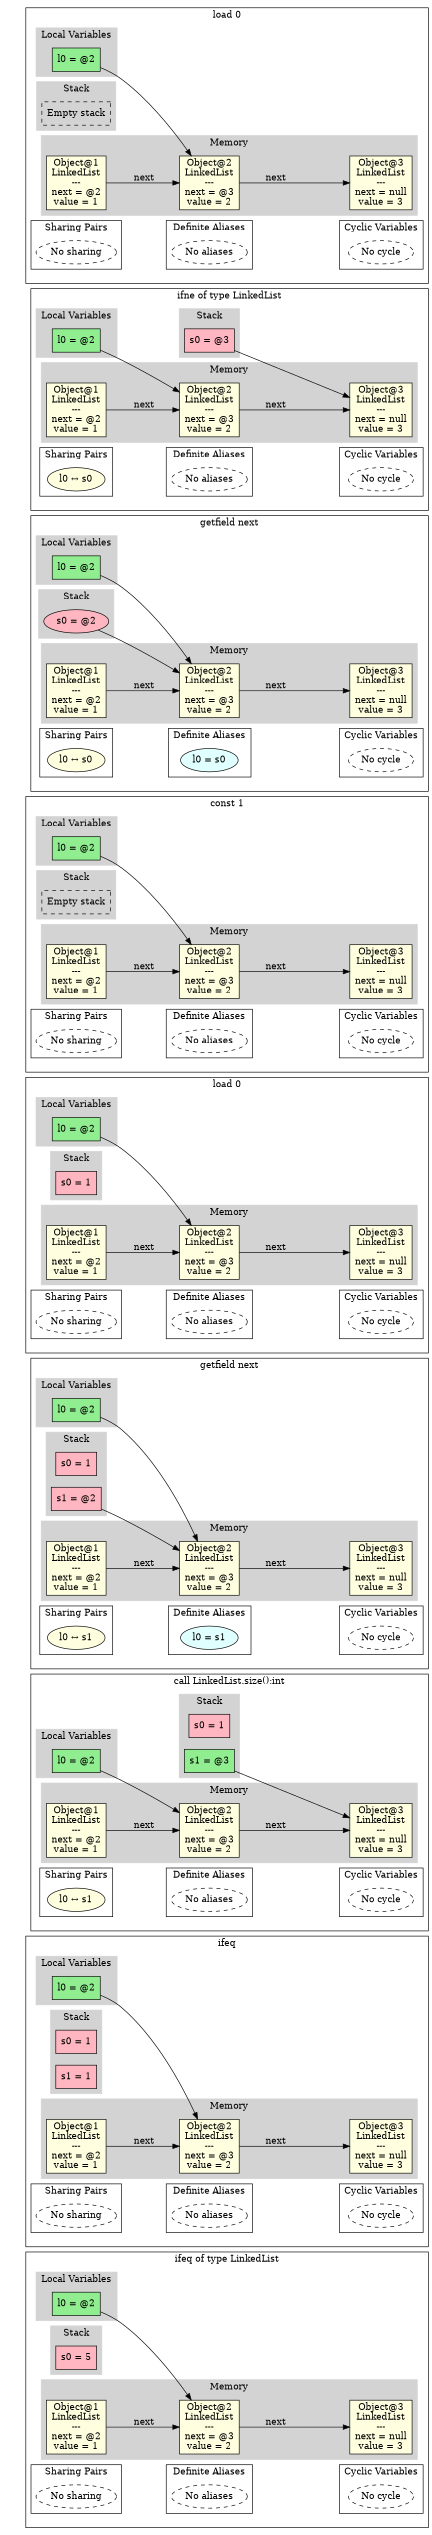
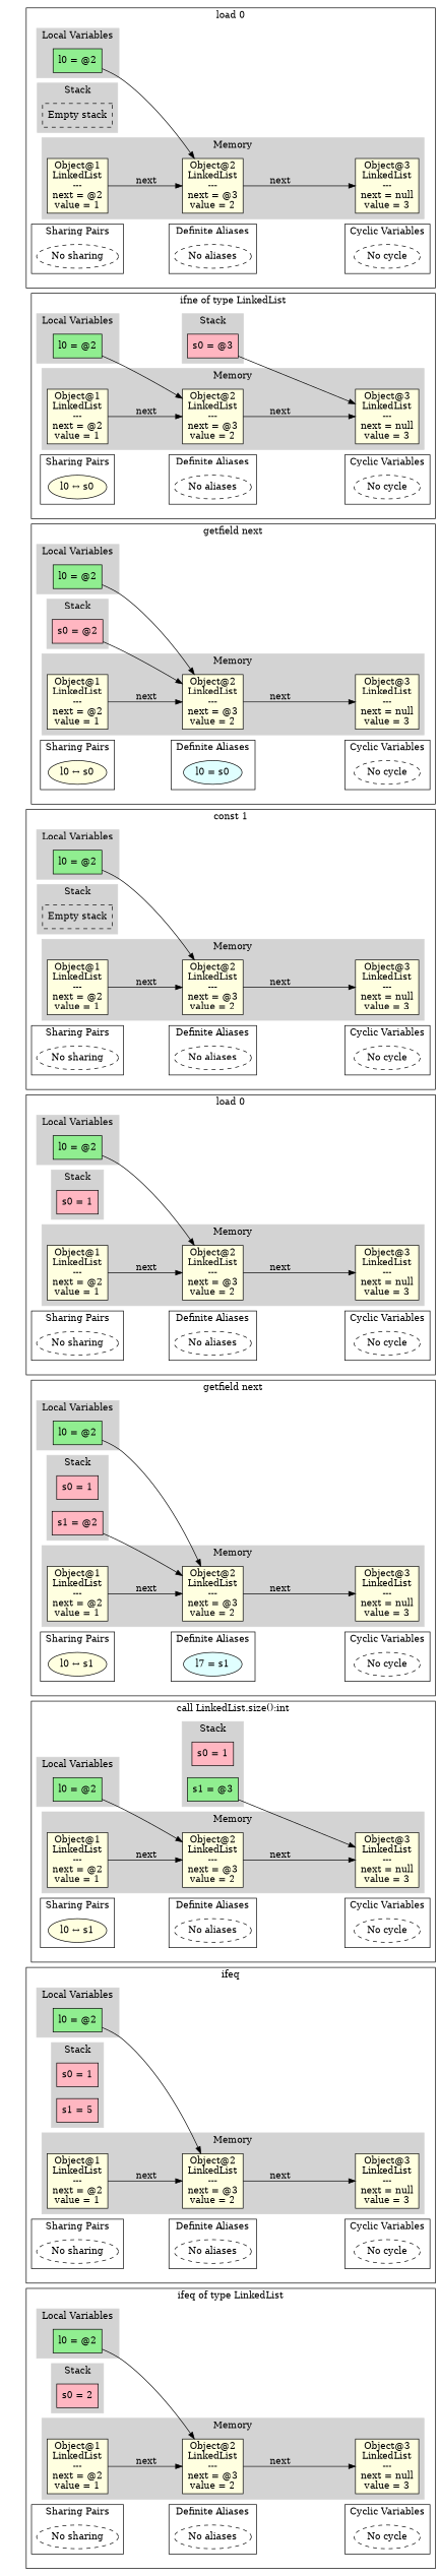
  digraph {
    anchor_start=anchor_519699493951358
    rankdir=LR
    node [fillcolor=lightyellow shape=box style=filled]
    anchor [fillcolor=lightblue height=0 shape=point style=invis width=0]
    n2 [fillcolor=lightgreen label="l0 = @2"]
    n3 [fillcolor=white label="Empty stack" style=dashed]
    n4 [label="Object@1\nLinkedList\n---\nnext = @2\nvalue = 1\n"]
    n5 [label="Object@2\nLinkedList\n---\nnext = @3\nvalue = 2\n"]
    n6 [label="Object@3\nLinkedList\n---\nnext = null\nvalue = 3\n"]
    n7 [fillcolor=white label="No sharing" shape=ellipse style=dashed]
    n8 [fillcolor=white label="No aliases" shape=ellipse style=dashed]
    n9 [fillcolor=white label="No cycle" shape=ellipse style=dashed]
    anchor_519699458891927 [fillcolor=lightblue shape=point style=invis]
    n11 [fillcolor=lightgreen label="l0 = @2"]
    n12 [fillcolor=lightpink label="s0 = @3"]
    n13 [label="Object@1\nLinkedList\n---\nnext = @2\nvalue = 1\n"]
    n14 [label="Object@2\nLinkedList\n---\nnext = @3\nvalue = 2\n"]
    n15 [label="Object@3\nLinkedList\n---\nnext = null\nvalue = 3\n"]
    n16 [label="l0 ↔ s0" shape=ellipse]
    n17 [fillcolor=white label="No aliases" shape=ellipse style=dashed]
    n18 [fillcolor=white label="No cycle" shape=ellipse style=dashed]
    anchor_519699461926387 [fillcolor=lightblue shape=point style=invis]
    n20 [fillcolor=lightgreen label="l0 = @2"]
-   n21 [fillcolor=lightpink label="s0 = @2" shape=ellipse]
+   n21 [fillcolor=lightpink label="s0 = @2"]
    n22 [label="Object@1\nLinkedList\n---\nnext = @2\nvalue = 1\n"]
    n23 [label="Object@2\nLinkedList\n---\nnext = @3\nvalue = 2\n"]
    n24 [label="Object@3\nLinkedList\n---\nnext = null\nvalue = 3\n"]
    n25 [label="l0 ↔ s0" shape=ellipse]
    n26 [fillcolor=lightcyan label="l0 = s0" shape=ellipse]
    n27 [fillcolor=white label="No cycle" shape=ellipse style=dashed]
    anchor_519699460264639 [fillcolor=lightblue shape=point style=invis]
    n29 [fillcolor=lightgreen label="l0 = @2"]
    n30 [fillcolor=white label="Empty stack" style=dashed]
    n31 [label="Object@1\nLinkedList\n---\nnext = @2\nvalue = 1\n"]
    n32 [label="Object@2\nLinkedList\n---\nnext = @3\nvalue = 2\n"]
    n33 [label="Object@3\nLinkedList\n---\nnext = null\nvalue = 3\n"]
    n34 [fillcolor=white label="No sharing" shape=ellipse style=dashed]
    n35 [fillcolor=white label="No aliases" shape=ellipse style=dashed]
    n36 [fillcolor=white label="No cycle" shape=ellipse style=dashed]
    anchor_519699462989286 [fillcolor=lightblue shape=point style=invis]
    n38 [fillcolor=lightgreen label="l0 = @2"]
    n39 [fillcolor=lightpink label="s0 = 1"]
    n40 [label="Object@1\nLinkedList\n---\nnext = @2\nvalue = 1\n"]
    n41 [label="Object@2\nLinkedList\n---\nnext = @3\nvalue = 2\n"]
    n42 [label="Object@3\nLinkedList\n---\nnext = null\nvalue = 3\n"]
    n43 [fillcolor=white label="No sharing" shape=ellipse style=dashed]
    n44 [fillcolor=white label="No aliases" shape=ellipse style=dashed]
    n45 [fillcolor=white label="No cycle" shape=ellipse style=dashed]
    anchor_519699464103902 [fillcolor=lightblue shape=point style=invis]
    n47 [fillcolor=lightgreen label="l0 = @2"]
    n48 [fillcolor=lightpink label="s0 = 1"]
    n49 [fillcolor=lightpink label="s1 = @2"]
    n50 [label="Object@1\nLinkedList\n---\nnext = @2\nvalue = 1\n"]
    n51 [label="Object@2\nLinkedList\n---\nnext = @3\nvalue = 2\n"]
    n52 [label="Object@3\nLinkedList\n---\nnext = null\nvalue = 3\n"]
    n53 [label="l0 ↔ s1" shape=ellipse]
-   n54 [fillcolor=lightcyan label="l0 = s1" shape=ellipse]
+   n54 [fillcolor=lightcyan label="l7 = s1" shape=ellipse]
    n55 [fillcolor=white label="No cycle" shape=ellipse style=dashed]
    anchor_519699465257692 [fillcolor=lightblue shape=point style=invis]
    n57 [fillcolor=lightgreen label="l0 = @2"]
    n58 [fillcolor=lightpink label="s0 = 1"]
    n59 [fillcolor=lightgreen label="s1 = @3"]
    n60 [label="Object@1\nLinkedList\n---\nnext = @2\nvalue = 1\n"]
    n61 [label="Object@2\nLinkedList\n---\nnext = @3\nvalue = 2\n"]
    n62 [label="Object@3\nLinkedList\n---\nnext = null\nvalue = 3\n"]
    n63 [label="l0 ↔ s1" shape=ellipse]
    n64 [fillcolor=white label="No aliases" shape=ellipse style=dashed]
    n65 [fillcolor=white label="No cycle" shape=ellipse style=dashed]
    anchor_519699485721758 [fillcolor=lightblue shape=point style=invis]
    n67 [fillcolor=lightgreen label="l0 = @2"]
    n68 [fillcolor=lightpink label="s0 = 1"]
-   n69 [fillcolor=lightpink label="s1 = 1"]
+   n69 [fillcolor=lightpink label="s1 = 5"]
    n70 [label="Object@1\nLinkedList\n---\nnext = @2\nvalue = 1\n"]
    n71 [label="Object@2\nLinkedList\n---\nnext = @3\nvalue = 2\n"]
    n72 [label="Object@3\nLinkedList\n---\nnext = null\nvalue = 3\n"]
    n73 [fillcolor=white label="No sharing" shape=ellipse style=dashed]
    n74 [fillcolor=white label="No aliases" shape=ellipse style=dashed]
    n75 [fillcolor=white label="No cycle" shape=ellipse style=dashed]
    anchor_519699490967071 [fillcolor=lightblue shape=point style=invis]
    n77 [fillcolor=lightgreen label="l0 = @2"]
-   n78 [fillcolor=lightpink label="s0 = 5"]
+   n78 [fillcolor=lightpink label="s0 = 2"]
    n79 [label="Object@1\nLinkedList\n---\nnext = @2\nvalue = 1\n"]
    n80 [label="Object@2\nLinkedList\n---\nnext = @3\nvalue = 2\n"]
    n81 [label="Object@3\nLinkedList\n---\nnext = null\nvalue = 3\n"]
    n82 [fillcolor=white label="No sharing" shape=ellipse style=dashed]
    n83 [fillcolor=white label="No aliases" shape=ellipse style=dashed]
    n84 [fillcolor=white label="No cycle" shape=ellipse style=dashed]
    anchor_519699493951358 [fillcolor=lightblue shape=point style=invis]
    anchor_start [fillcolor=lightblue shape=point style=invis]
    subgraph cluster_1 {
      style=invis
      anchor
    }
    subgraph cluster_2 {
      label="load 0"
      anchor_519699458891927
      subgraph cluster_3 {
        color=lightgrey
        label="Local Variables"
        style=filled
        n2
      }
      subgraph cluster_4 {
        color=lightgrey
        label=Stack
        style=filled
        n3
      }
      subgraph cluster_5 {
        color=lightgrey
        label=Memory
        style=filled
        n4
        n5
        n6
      }
      subgraph cluster_6 {
        label="Sharing Pairs"
        n7
      }
      subgraph cluster_7 {
        label="Definite Aliases"
        n8
      }
      subgraph cluster_8 {
        label="Cyclic Variables"
        n9
      }
    }
    subgraph cluster_9 {
      label="ifne of type LinkedList"
      anchor_519699461926387
      subgraph cluster_10 {
        color=lightgrey
        label="Local Variables"
        style=filled
        n11
      }
      subgraph cluster_11 {
        color=lightgrey
        label=Stack
        style=filled
        n12
      }
      subgraph cluster_12 {
        color=lightgrey
        label=Memory
        style=filled
        n13
        n14
        n15
      }
      subgraph cluster_13 {
        label="Sharing Pairs"
        n16
      }
      subgraph cluster_14 {
        label="Definite Aliases"
        n17
      }
      subgraph cluster_15 {
        label="Cyclic Variables"
        n18
      }
    }
    subgraph cluster_16 {
      label="getfield next"
      anchor_519699460264639
      subgraph cluster_17 {
        color=lightgrey
        label="Local Variables"
        style=filled
        n20
      }
      subgraph cluster_18 {
        color=lightgrey
        label=Stack
        style=filled
        n21
      }
      subgraph cluster_19 {
        color=lightgrey
        label=Memory
        style=filled
        n22
        n23
        n24
      }
      subgraph cluster_20 {
        label="Sharing Pairs"
        n25
      }
      subgraph cluster_21 {
        label="Definite Aliases"
        n26
      }
      subgraph cluster_22 {
        label="Cyclic Variables"
        n27
      }
    }
    subgraph cluster_23 {
      label="const 1"
      anchor_519699462989286
      subgraph cluster_24 {
        color=lightgrey
        label="Local Variables"
        style=filled
        n29
      }
      subgraph cluster_25 {
        color=lightgrey
        label=Stack
        style=filled
        n30
      }
      subgraph cluster_26 {
        color=lightgrey
        label=Memory
        style=filled
        n31
        n32
        n33
      }
      subgraph cluster_27 {
        label="Sharing Pairs"
        n34
      }
      subgraph cluster_28 {
        label="Definite Aliases"
        n35
      }
      subgraph cluster_29 {
        label="Cyclic Variables"
        n36
      }
    }
    subgraph cluster_30 {
      label="load 0"
      anchor_519699464103902
      subgraph cluster_31 {
        color=lightgrey
        label="Local Variables"
        style=filled
        n38
      }
      subgraph cluster_32 {
        color=lightgrey
        label=Stack
        style=filled
        n39
      }
      subgraph cluster_33 {
        color=lightgrey
        label=Memory
        style=filled
        n40
        n41
        n42
      }
      subgraph cluster_34 {
        label="Sharing Pairs"
        n43
      }
      subgraph cluster_35 {
        label="Definite Aliases"
        n44
      }
      subgraph cluster_36 {
        label="Cyclic Variables"
        n45
      }
    }
    subgraph cluster_37 {
      label="getfield next"
      anchor_519699465257692
      subgraph cluster_38 {
        color=lightgrey
        label="Local Variables"
        style=filled
        n47
      }
      subgraph cluster_39 {
        color=lightgrey
        label=Stack
        style=filled
        n48
        n49
      }
      subgraph cluster_40 {
        color=lightgrey
        label=Memory
        style=filled
        n50
        n51
        n52
      }
      subgraph cluster_41 {
        label="Sharing Pairs"
        n53
      }
      subgraph cluster_42 {
        label="Definite Aliases"
        n54
      }
      subgraph cluster_43 {
        label="Cyclic Variables"
        n55
      }
    }
    subgraph cluster_44 {
      label="call LinkedList.size():int"
      anchor_519699485721758
      subgraph cluster_45 {
        color=lightgrey
        label="Local Variables"
        style=filled
        n57
      }
      subgraph cluster_46 {
        color=lightgrey
        label=Stack
        style=filled
        n58
        n59
      }
      subgraph cluster_47 {
        color=lightgrey
        label=Memory
        style=filled
        n60
        n61
        n62
      }
      subgraph cluster_48 {
        label="Sharing Pairs"
        n63
      }
      subgraph cluster_49 {
        label="Definite Aliases"
        n64
      }
      subgraph cluster_50 {
        label="Cyclic Variables"
        n65
      }
    }
    subgraph cluster_51 {
      label=ifeq
      anchor_519699490967071
      subgraph cluster_52 {
        color=lightgrey
        label="Local Variables"
        style=filled
        n67
      }
      subgraph cluster_53 {
        color=lightgrey
        label=Stack
        style=filled
        n68
        n69
      }
      subgraph cluster_54 {
        color=lightgrey
        label=Memory
        style=filled
        n70
        n71
        n72
      }
      subgraph cluster_55 {
        label="Sharing Pairs"
        n73
      }
      subgraph cluster_56 {
        label="Definite Aliases"
        n74
      }
      subgraph cluster_57 {
        label="Cyclic Variables"
        n75
      }
    }
    subgraph cluster_58 {
      label="ifeq of type LinkedList"
      anchor_519699493951358
      subgraph cluster_59 {
        color=lightgrey
        label="Local Variables"
        style=filled
        n77
      }
      subgraph cluster_60 {
        color=lightgrey
        label=Stack
        style=filled
        n78
      }
      subgraph cluster_61 {
        color=lightgrey
        label=Memory
        style=filled
        n79
        n80
        n81
      }
      subgraph cluster_62 {
        label="Sharing Pairs"
        n82
      }
      subgraph cluster_63 {
        label="Definite Aliases"
        n83
      }
      subgraph cluster_64 {
        label="Cyclic Variables"
        n84
      }
    }
    n2 -> n5
    n4 -> n5 [label=next]
    n5 -> n6 [label=next]
    n7 -> n8 [style=invis weight=10]
    n8 -> n9 [style=invis weight=10]
    n11 -> n14
    n12 -> n15
    n13 -> n14 [label=next]
    n14 -> n15 [label=next]
    n16 -> n17 [style=invis weight=10]
    n17 -> n18 [style=invis weight=10]
    n20 -> n23
    n21 -> n23
    n22 -> n23 [label=next]
    n23 -> n24 [label=next]
    n25 -> n26 [style=invis weight=10]
    n26 -> n27 [style=invis weight=10]
    n29 -> n32
    n31 -> n32 [label=next]
    n32 -> n33 [label=next]
    n34 -> n35 [style=invis weight=10]
    n35 -> n36 [style=invis weight=10]
    n38 -> n41
    n40 -> n41 [label=next]
    n41 -> n42 [label=next]
    n43 -> n44 [style=invis weight=10]
    n44 -> n45 [style=invis weight=10]
    n47 -> n51
    n49 -> n51
    n50 -> n51 [label=next]
    n51 -> n52 [label=next]
    n53 -> n54 [style=invis weight=10]
    n54 -> n55 [style=invis weight=10]
    n57 -> n61
    n59 -> n62
    n60 -> n61 [label=next]
    n61 -> n62 [label=next]
    n63 -> n64 [style=invis weight=10]
    n64 -> n65 [style=invis weight=10]
    n67 -> n71
    n70 -> n71 [label=next]
    n71 -> n72 [label=next]
    n73 -> n74 [style=invis weight=10]
    n74 -> n75 [style=invis weight=10]
    n77 -> n80
    n79 -> n80 [label=next]
    n80 -> n81 [label=next]
    n82 -> n83 [style=invis weight=10]
    n83 -> n84 [style=invis weight=10]
    anchor_start -> anchor_519699458891927 [style=invis]
    anchor_start -> anchor_519699461926387 [style=invis]
    anchor_start -> anchor_519699460264639 [style=invis]
    anchor_start -> anchor_519699462989286 [style=invis]
    anchor_start -> anchor_519699464103902 [style=invis]
    anchor_start -> anchor_519699465257692 [style=invis]
    anchor_start -> anchor_519699485721758 [style=invis]
    anchor_start -> anchor_519699490967071 [style=invis]
    anchor_start -> anchor_519699493951358 [style=invis]
  }
